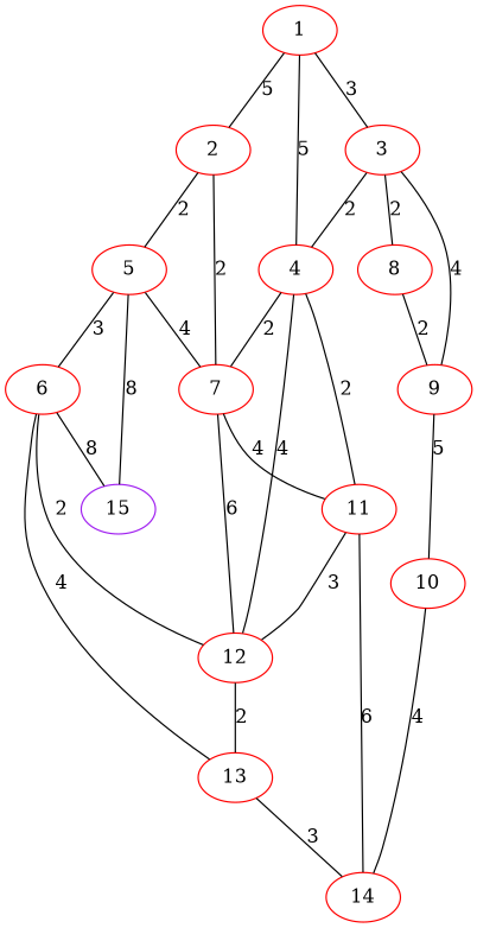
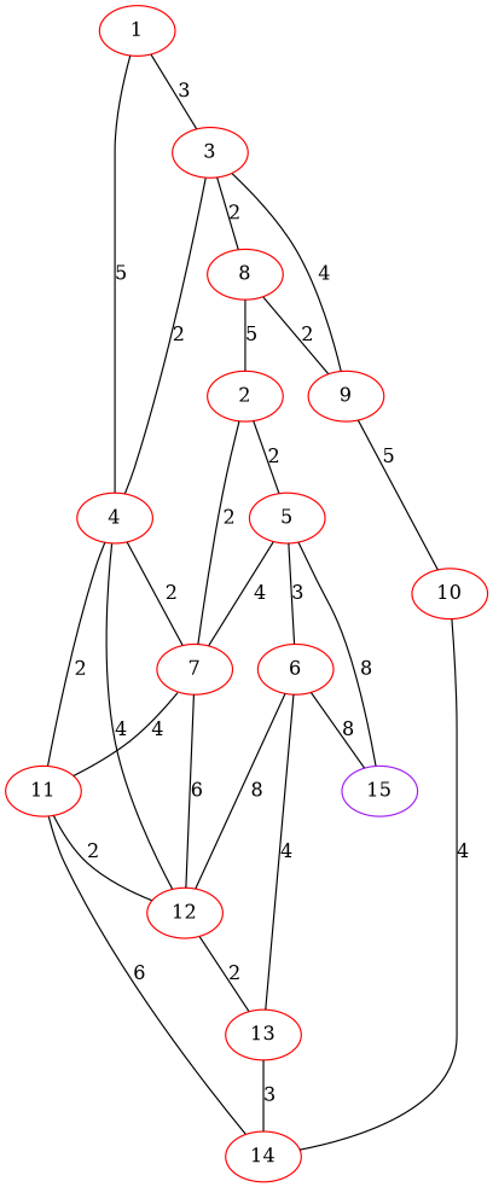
  graph {
    node [color=red weight=1]
    1
    2
    3
    4
    5
    7
    8
    9
    11
    12
    6
    15 [color=purple weight=4]
    10
    14
    13
-   1 -- 2 [label=5]
+   8 -- 2 [label=5]
    1 -- 3 [label=3]
    1 -- 4 [label=5]
    2 -- 5 [label=2]
    2 -- 7 [label=2]
    3 -- 4 [label=2]
    3 -- 8 [label=2]
    3 -- 9 [label=4]
    4 -- 7 [label=2]
    4 -- 11 [label=2]
    4 -- 12 [label=4]
    5 -- 7 [label=4]
    5 -- 6 [label=3]
    5 -- 15 [label=8]
    7 -- 11 [label=4]
    7 -- 12 [label=6]
    8 -- 9 [label=2]
    9 -- 10 [label=5]
-   11 -- 12 [label=3]
+   11 -- 12 [label=2]
    11 -- 14 [label=6]
    12 -- 13 [label=2]
-   6 -- 12 [label=2]
+   6 -- 12 [label=8]
    6 -- 15 [label=8]
    6 -- 13 [label=4]
    10 -- 14 [label=4]
    13 -- 14 [label=3]
  }
